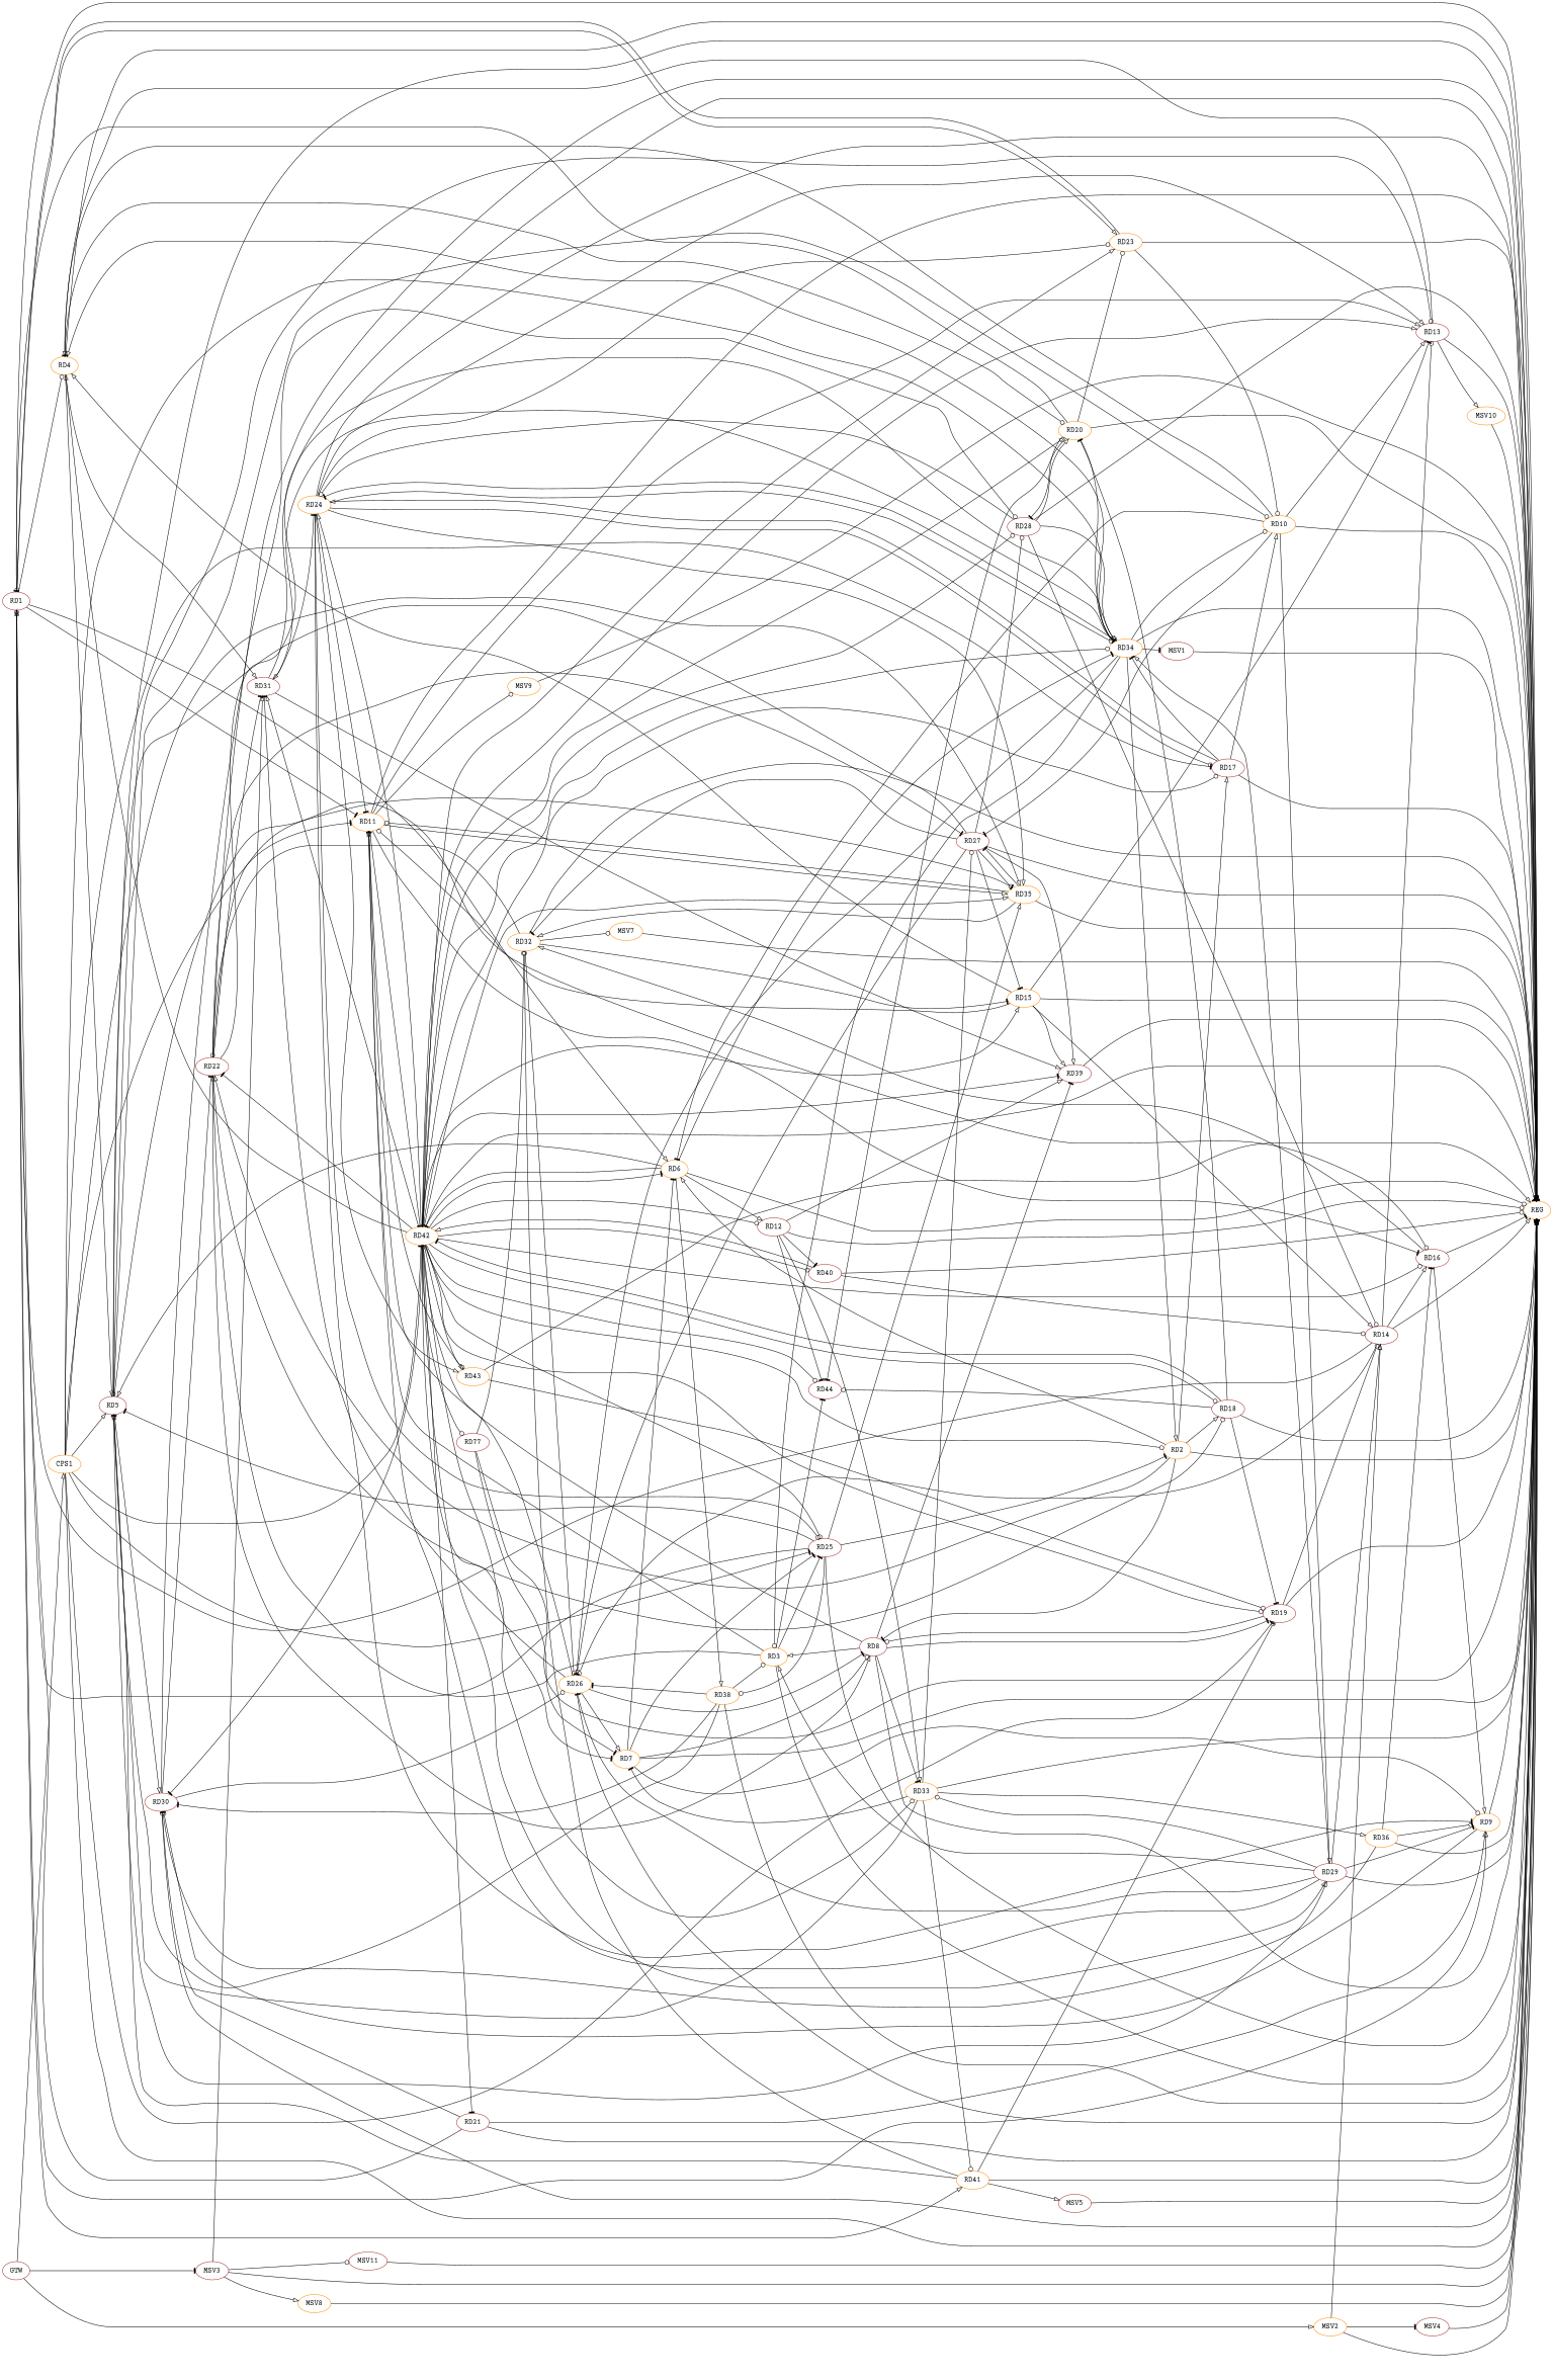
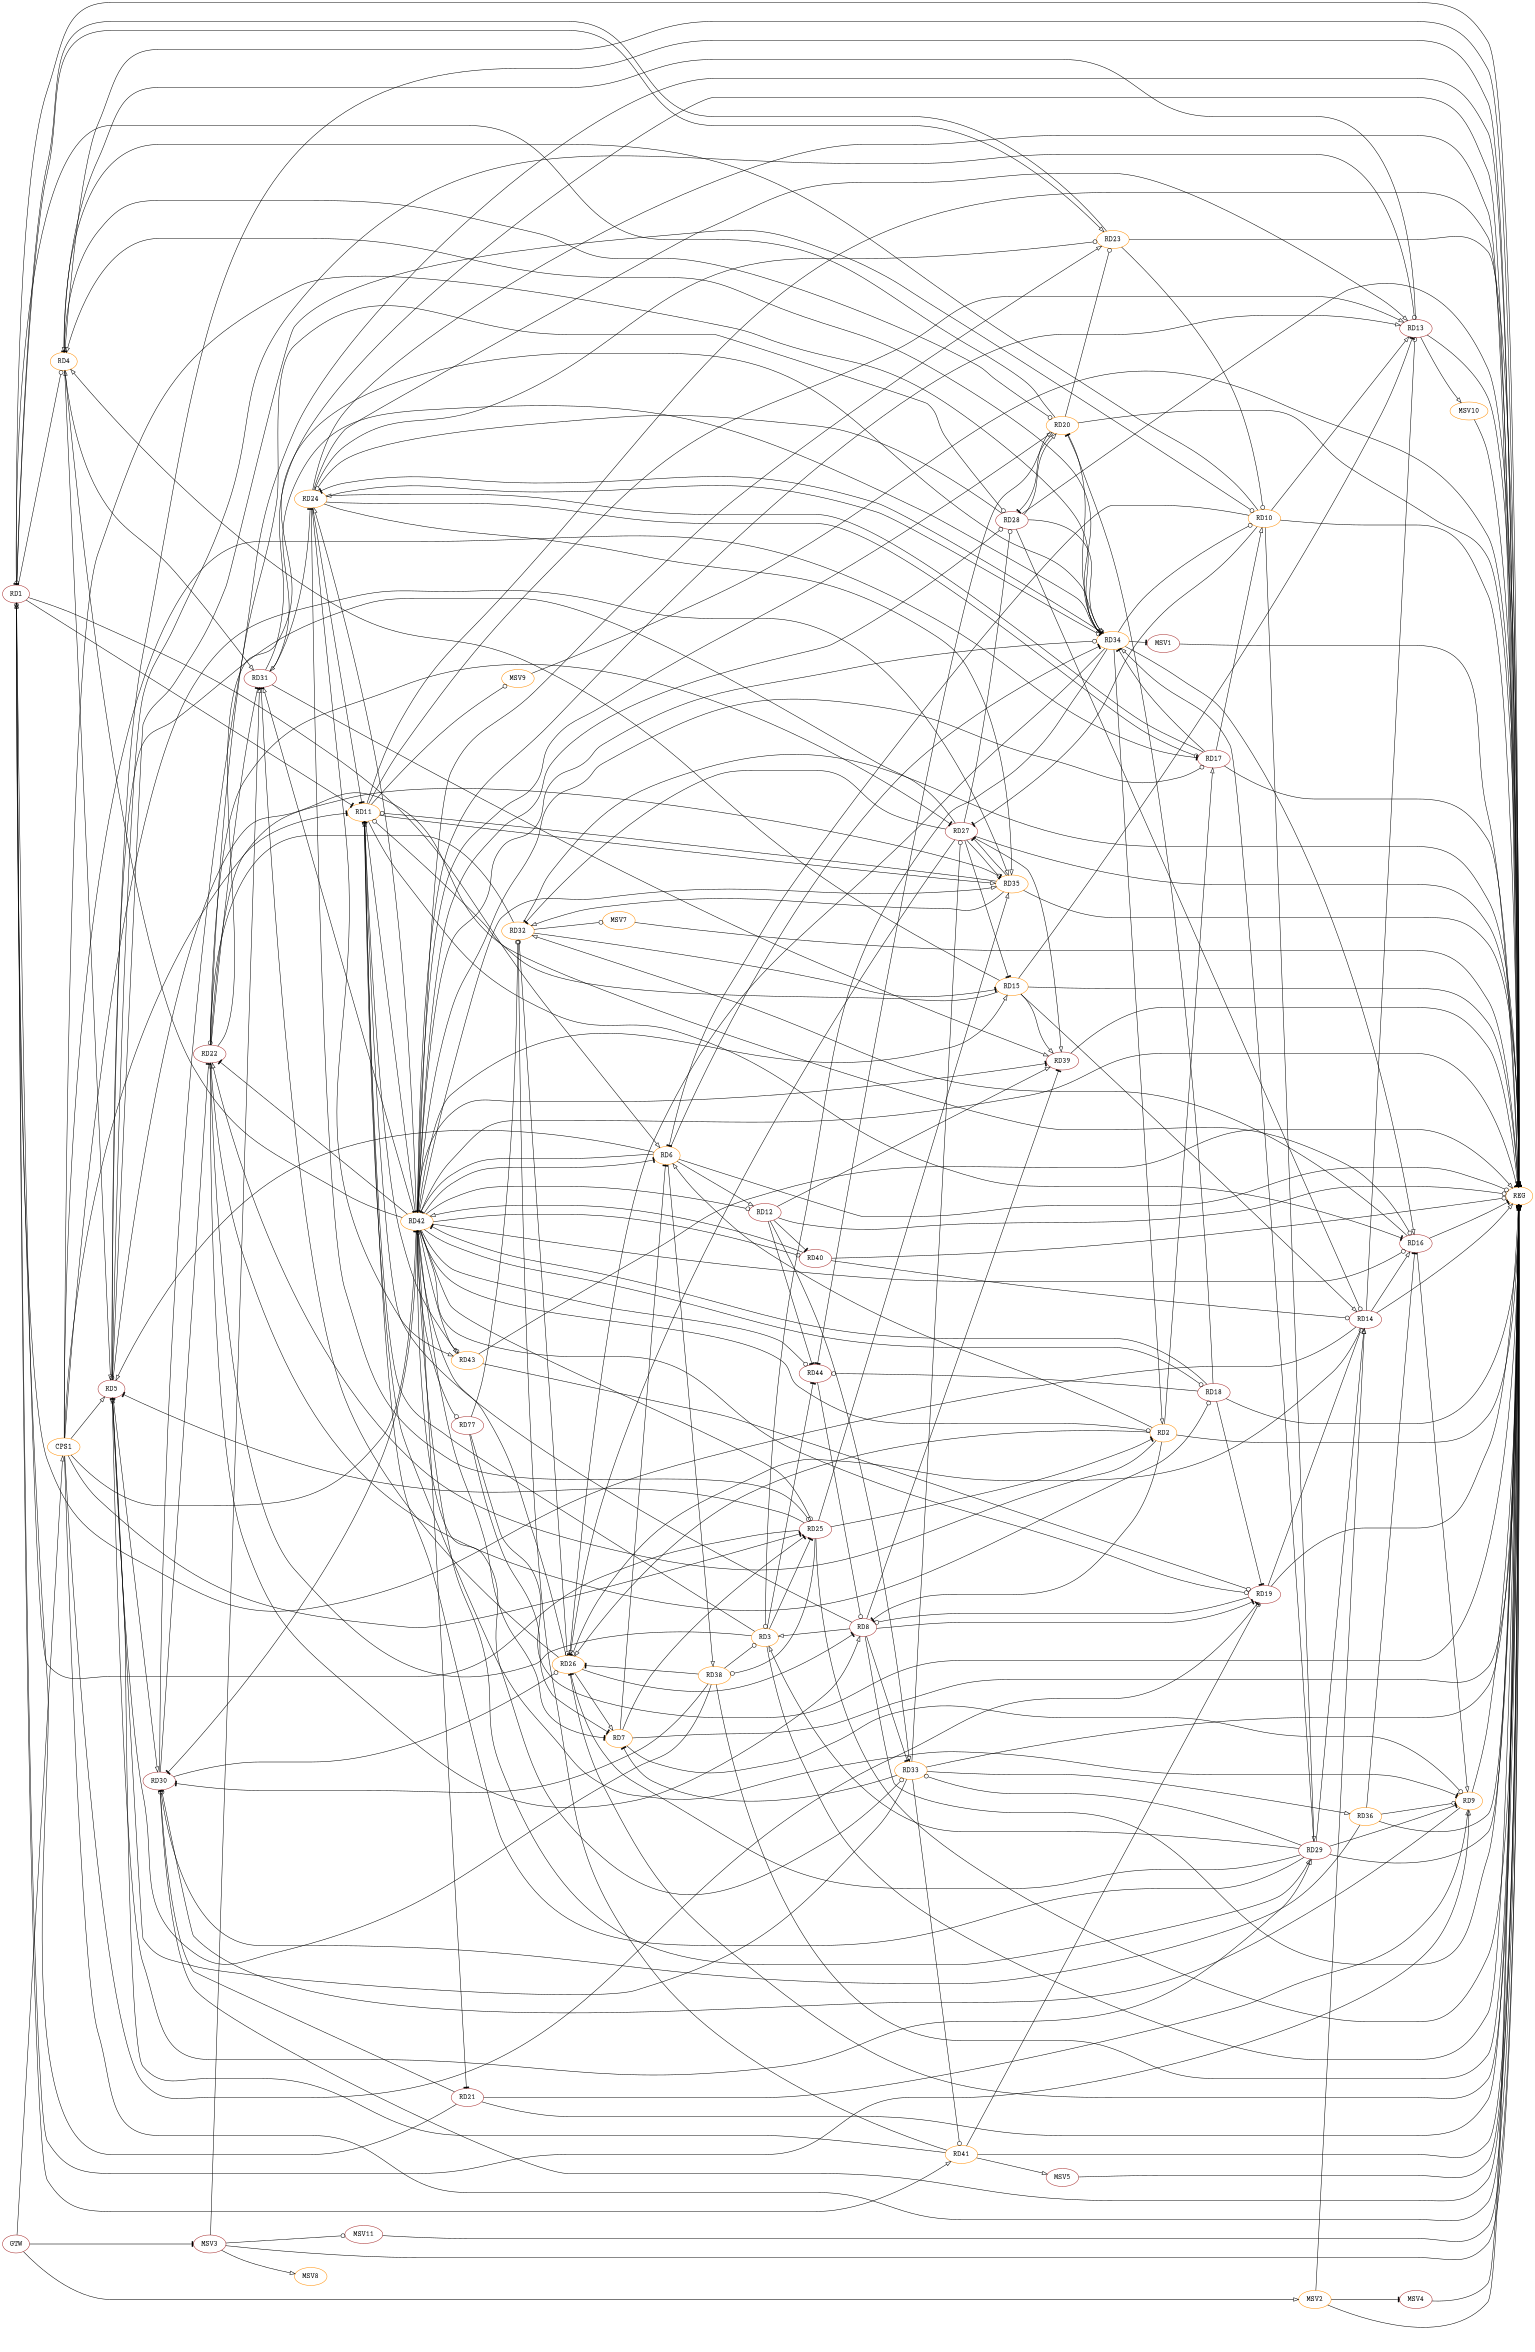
  strict digraph {
    fontname="Courier Prime"
    rankdir=LR
    node [color=darkorange fontname="Courier Prime"]
    edge [arrowhead=onormal fontname="Courier Prime"]
    n1 [color=brown label=RD1]
    n2 [label=RD4]
    n3 [label=RD6]
    n4 [label=RD9]
    n5 [label=RD11]
    n6 [label=RD23]
    n7 [label=RD41]
    n8 [label=REG]
    n9 [color=brown label=RD5]
    n10 [label=RD20]
    n11 [color=brown label=RD31]
    n12 [color=brown label=RD12]
    n13 [label=RD34]
    n14 [label=RD38]
    n15 [label=RD42]
    n16 [color=brown label=RD30]
    n17 [color=brown label=RD13]
    n18 [color=brown label=RD16]
    n19 [label=RD35]
    n20 [label=RD43]
    n21 [label=MSV9]
    n22 [label=RD10]
    n23 [color=brown label=RD19]
    n24 [label=RD32]
    n25 [color=brown label=MSV5]
    n26 [label=RD2]
    n27 [color=brown label=RD8]
    n28 [color=brown label=RD17]
    n29 [color=brown label=RD22]
    n30 [label=RD26]
    n31 [label=RD3]
    n32 [label=RD33]
    n33 [color=brown label=RD39]
    n34 [label=RD24]
    n35 [color=brown label=RD27]
    n36 [color=brown label=RD18]
    n37 [label=RD7]
    n38 [color=brown label=RD25]
    n39 [color=brown label=RD44]
    n40 [color=brown label=RD29]
    n41 [color=brown label=RD28]
    n42 [label=MSV10]
    n43 [color=brown label=RD14]
    n44 [color=brown label=RD40]
    n45 [color=brown label=MSV1]
    n46 [label=RD15]
    n47 [color=brown label=RD21]
    n48 [color=brown label=RD77]
    n49 [label=RD36]
    n50 [label=MSV7]
    n51 [label=CPS1]
    n52 [color=brown label=GTW]
    n53 [label=MSV2]
    n54 [color=brown label=MSV3]
    n55 [color=brown label=MSV4]
    n56 [label=MSV8]
    n57 [color=brown label=MSV11]
    n1 -> n2 [arrowhead=odot]
    n1 -> n3
    n1 -> n4
    n1 -> n5 [arrowhead=tee]
    n1 -> n6
    n1 -> n7
    n1 -> n8
    n2 -> n8 [arrowhead=tee]
    n2 -> n9
    n2 -> n10 [arrowhead=odot]
    n2 -> n11
    n3 -> n8 [arrowhead=odot]
    n3 -> n9
    n3 -> n12
    n3 -> n13 [arrowhead=tee]
    n3 -> n14
    n3 -> n15 [arrowhead=tee]
    n4 -> n8 [arrowhead=odot]
    n4 -> n16 [arrowhead=odot]
    n5 -> n8 [arrowhead=odot]
    n5 -> n15 [arrowhead=tee]
    n5 -> n17
    n5 -> n18 [arrowhead=tee]
    n5 -> n19
    n5 -> n20 [arrowhead=odot]
    n5 -> n21 [arrowhead=odot]
    n6 -> n1 [arrowhead=odot]
    n6 -> n8
    n6 -> n22 [arrowhead=odot]
    n7 -> n8 [arrowhead=odot]
    n7 -> n9 [arrowhead=tee]
    n7 -> n23 [arrowhead=odot]
    n7 -> n24 [arrowhead=odot]
    n7 -> n25
    n9 -> n8 [arrowhead=odot]
    n9 -> n16
    n9 -> n17 [arrowhead=odot]
    n9 -> n18 [arrowhead=odot]
    n9 -> n22 [arrowhead=odot]
    n9 -> n40
    n10 -> n1 [arrowhead=tee]
    n10 -> n6 [arrowhead=odot]
    n10 -> n8 [arrowhead=tee]
    n10 -> n13 [arrowhead=odot]
    n10 -> n39 [arrowhead=tee]
    n10 -> n41 [arrowhead=tee]
    n11 -> n8 [arrowhead=tee]
    n11 -> n33
    n11 -> n34 [arrowhead=tee]
    n12 -> n8 [arrowhead=odot]
    n12 -> n32
    n12 -> n33
    n12 -> n39 [arrowhead=tee]
    n12 -> n44 [arrowhead=tee]
    n13 -> n2
-   n13 -> n8
+   n13 -> n18
    n13 -> n11
    n13 -> n22 [arrowhead=odot]
    n13 -> n26
    n13 -> n30 [arrowhead=tee]
    n13 -> n31 [arrowhead=odot]
    n13 -> n34 [arrowhead=tee]
    n13 -> n45 [arrowhead=tee]
    n14 -> n8 [arrowhead=odot]
    n14 -> n9 [arrowhead=odot]
    n14 -> n16 [arrowhead=tee]
    n14 -> n30 [arrowhead=tee]
    n14 -> n31 [arrowhead=odot]
    n15 -> n2
    n15 -> n3 [arrowhead=tee]
    n15 -> n6
    n15 -> n8 [arrowhead=tee]
    n15 -> n10
    n15 -> n11
    n15 -> n12 [arrowhead=odot]
    n15 -> n13 [arrowhead=odot]
    n15 -> n16 [arrowhead=tee]
    n15 -> n17
    n15 -> n18 [arrowhead=odot]
    n15 -> n19
    n15 -> n20
    n15 -> n23 [arrowhead=odot]
    n15 -> n26 [arrowhead=odot]
    n15 -> n28 [arrowhead=odot]
    n15 -> n29 [arrowhead=tee]
    n15 -> n32 [arrowhead=odot]
    n15 -> n33 [arrowhead=tee]
    n15 -> n34
    n15 -> n36 [arrowhead=odot]
    n15 -> n37 [arrowhead=tee]
    n15 -> n38 [arrowhead=odot]
    n15 -> n39 [arrowhead=odot]
    n15 -> n40
    n15 -> n41 [arrowhead=odot]
    n15 -> n44 [arrowhead=odot]
    n15 -> n46
    n15 -> n47 [arrowhead=tee]
    n15 -> n48 [arrowhead=odot]
    n16 -> n8 [arrowhead=tee]
    n16 -> n29 [arrowhead=tee]
    n16 -> n30 [arrowhead=odot]
    n16 -> n41 [arrowhead=odot]
    n17 -> n2 [arrowhead=tee]
    n17 -> n8 [arrowhead=tee]
    n17 -> n42
    n18 -> n4
    n18 -> n8 [arrowhead=tee]
    n18 -> n24
    n19 -> n5 [arrowhead=odot]
    n19 -> n8 [arrowhead=tee]
    n19 -> n24
    n19 -> n35 [arrowhead=tee]
    n20 -> n8
    n20 -> n23 [arrowhead=odot]
    n21 -> n8 [arrowhead=odot]
    n22 -> n2
    n22 -> n3 [arrowhead=tee]
    n22 -> n8 [arrowhead=tee]
    n22 -> n17
    n22 -> n35 [arrowhead=tee]
    n22 -> n40
    n23 -> n8 [arrowhead=odot]
    n23 -> n27 [arrowhead=odot]
    n23 -> n43 [arrowhead=odot]
    n24 -> n8
    n24 -> n29 [arrowhead=odot]
    n24 -> n30 [arrowhead=odot]
    n24 -> n46 [arrowhead=tee]
    n24 -> n50 [arrowhead=odot]
    n25 -> n8 [arrowhead=odot]
    n26 -> n3
    n26 -> n8 [arrowhead=odot]
    n26 -> n27 [arrowhead=tee]
    n26 -> n28
    n26 -> n29
-   n26 -> n36
+   n26 -> n30
    n27 -> n5 [arrowhead=tee]
    n27 -> n8 [arrowhead=tee]
    n27 -> n23 [arrowhead=tee]
    n27 -> n31
    n27 -> n32 [arrowhead=tee]
    n27 -> n33 [arrowhead=tee]
    n28 -> n8
    n28 -> n13 [arrowhead=tee]
    n28 -> n22
    n28 -> n34
    n29 -> n8 [arrowhead=tee]
    n29 -> n11 [arrowhead=tee]
    n29 -> n13 [arrowhead=tee]
    n29 -> n19 [arrowhead=tee]
    n29 -> n27
    n29 -> n35 [arrowhead=tee]
    n29 -> n36 [arrowhead=odot]
    n30 -> n8 [arrowhead=odot]
    n30 -> n11 [arrowhead=tee]
    n30 -> n15 [arrowhead=odot]
    n30 -> n27 [arrowhead=tee]
    n30 -> n37
    n31 -> n5
    n31 -> n8 [arrowhead=odot]
    n31 -> n29
    n31 -> n38 [arrowhead=tee]
    n31 -> n39 [arrowhead=tee]
    n32 -> n7 [arrowhead=odot]
    n32 -> n8
    n32 -> n9
    n32 -> n35 [arrowhead=odot]
    n32 -> n37 [arrowhead=tee]
    n32 -> n49
    n33 -> n8
-   n34 -> n4 [arrowhead=tee]
+   n5 -> n4 [arrowhead=tee]
    n34 -> n5 [arrowhead=tee]
    n34 -> n6 [arrowhead=odot]
    n34 -> n8 [arrowhead=tee]
    n34 -> n13 [arrowhead=odot]
    n34 -> n17
    n34 -> n19
    n34 -> n20
    n34 -> n28 [arrowhead=odot]
    n34 -> n38 [arrowhead=odot]
    n35 -> n8 [arrowhead=odot]
    n35 -> n9 [arrowhead=odot]
    n35 -> n19 [arrowhead=odot]
    n35 -> n24 [arrowhead=tee]
    n35 -> n30
    n35 -> n33
    n35 -> n41 [arrowhead=odot]
    n35 -> n46 [arrowhead=tee]
    n36 -> n8 [arrowhead=odot]
    n36 -> n10 [arrowhead=tee]
    n36 -> n15 [arrowhead=tee]
    n36 -> n23 [arrowhead=tee]
    n36 -> n39 [arrowhead=odot]
    n37 -> n3 [arrowhead=tee]
    n37 -> n4 [arrowhead=odot]
    n37 -> n8 [arrowhead=odot]
    n37 -> n38 [arrowhead=tee]
    n38 -> n1
    n38 -> n8
    n38 -> n9 [arrowhead=tee]
    n38 -> n14 [arrowhead=odot]
    n38 -> n19
    n38 -> n26 [arrowhead=tee]
-   n37 -> n27 [arrowhead=odot]
+   n39 -> n27 [arrowhead=odot]
    n40 -> n4 [arrowhead=tee]
    n40 -> n5 [arrowhead=odot]
    n40 -> n8 [arrowhead=odot]
    n40 -> n13
    n40 -> n30 [arrowhead=tee]
    n40 -> n31
    n40 -> n32 [arrowhead=odot]
    n40 -> n43
    n41 -> n8 [arrowhead=tee]
    n41 -> n10
    n41 -> n13
    n41 -> n34 [arrowhead=odot]
    n41 -> n43 [arrowhead=odot]
    n42 -> n8 [arrowhead=odot]
    n43 -> n1 [arrowhead=odot]
    n43 -> n8
    n43 -> n17 [arrowhead=odot]
    n43 -> n18
    n43 -> n30 [arrowhead=odot]
    n44 -> n8 [arrowhead=odot]
    n44 -> n15
    n44 -> n43 [arrowhead=odot]
    n45 -> n8
    n46 -> n2
    n46 -> n5 [arrowhead=odot]
    n46 -> n8 [arrowhead=tee]
    n46 -> n17 [arrowhead=tee]
    n46 -> n33
    n46 -> n43
    n47 -> n1
    n47 -> n4
    n47 -> n8 [arrowhead=tee]
    n47 -> n16 [arrowhead=odot]
    n48 -> n8
    n48 -> n24 [arrowhead=odot]
    n48 -> n37 [arrowhead=tee]
    n49 -> n4 [arrowhead=odot]
    n49 -> n8
    n49 -> n16 [arrowhead=tee]
    n49 -> n18 [arrowhead=tee]
    n50 -> n8 [arrowhead=tee]
    n51 -> n5 [arrowhead=tee]
    n51 -> n8 [arrowhead=odot]
    n51 -> n9
    n51 -> n13
    n51 -> n15 [arrowhead=tee]
    n51 -> n19
    n51 -> n23 [arrowhead=tee]
    n51 -> n28 [arrowhead=tee]
    n51 -> n38 [arrowhead=tee]
    n52 -> n51
    n52 -> n53
    n52 -> n54 [arrowhead=tee]
    n53 -> n8
    n53 -> n43
    n53 -> n55 [arrowhead=tee]
    n54 -> n8 [arrowhead=odot]
    n54 -> n11
    n54 -> n56
    n54 -> n57 [arrowhead=odot]
    n55 -> n8 [arrowhead=odot]
-   n56 -> n8 [arrowhead=tee]
    n57 -> n8 [arrowhead=tee]
  }
